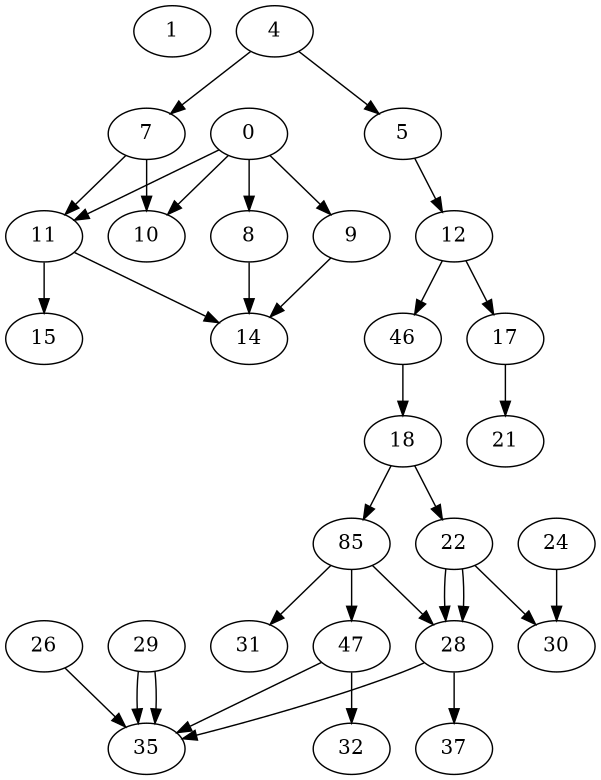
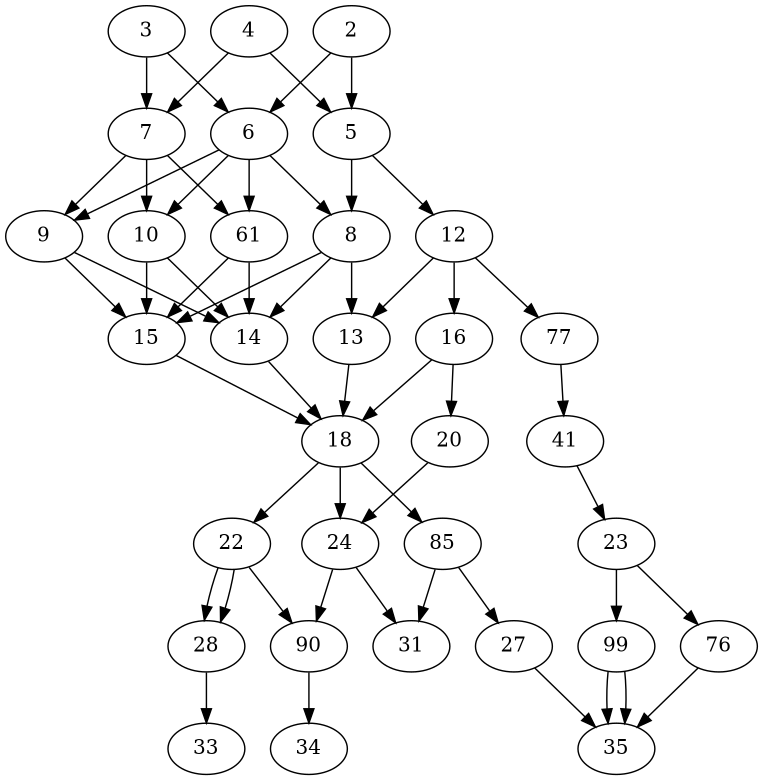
  digraph {
    node [alpha=0.13]
-   1 [alpha=0.09 expect_size=9499648]
+   2 [alpha=0.17 expect_size=32366592]
    5 [alpha=0.01 expect_size=49875968]
-   6 [alpha=0.17 expect_size=33174528 label=0]
+   6 [alpha=0.17 expect_size=33174528]
    8 [alpha=0.07 expect_size=34641920]
    12 [alpha=0.12 expect_size=8560640]
    9 [alpha=0.02 expect_size=36269056]
    10 [alpha=0.00 expect_size=12255232]
-   11 [expect_size=33820672]
+   11 [expect_size=33820672 label=61]
+   13 [alpha=0.11 expect_size=49105920]
    14 [alpha=0.16 expect_size=23993344]
    15 [alpha=0.14 expect_size=8282112]
-   16 [alpha=0.14 expect_size=9917440 label=46]
-   17 [alpha=0.19 expect_size=49484800]
+   16 [alpha=0.14 expect_size=9917440]
+   17 [alpha=0.19 expect_size=49484800 label=77]
+   3 [alpha=0.09 expect_size=26569728]
    7 [alpha=0.02 expect_size=13674496]
    4 [expect_size=41254912]
    18 [expect_size=6088704]
-   21 [alpha=0.00 expect_size=28861440]
+   20 [alpha=0.20 expect_size=28066816]
+   21 [alpha=0.00 expect_size=28861440 label=41]
    22 [alpha=0.12 expect_size=12793856]
    24 [alpha=0.09 expect_size=18734080]
    n23 [alpha=0.04 expect_size=9959424 label=85]
+   23 [expect_size=40950784]
    28 [alpha=0.04 expect_size=25059328]
-   30 [alpha=0.19 expect_size=11192320]
+   30 [alpha=0.19 expect_size=11192320 label=90]
    31 [alpha=0.10 expect_size=10917888]
-   27 [alpha=0.01 expect_size=28420096 label=47]
-   26 [alpha=0.10 expect_size=43479040]
-   29 [alpha=0.20 expect_size=7781376]
+   27 [alpha=0.01 expect_size=28420096]
+   26 [alpha=0.10 expect_size=43479040 label=76]
+   29 [alpha=0.20 expect_size=7781376 label=99]
    35 [expect_size=42343424]
-   33 [expect_size=39205888 label=37]
-   32 [alpha=0.02 expect_size=11213824]
+   33 [expect_size=39205888]
+   34 [alpha=0.12 expect_size=21850112]
+   2 -> 5
+   2 -> 6
+   5 -> 8
    5 -> 12
    6 -> 8
    6 -> 9
    6 -> 10
    6 -> 11
+   8 -> 13
    8 -> 14
+   8 -> 15
+   12 -> 13
    12 -> 16
    12 -> 17
    9 -> 14
+   9 -> 15
+   10 -> 14
+   10 -> 15
    11 -> 14
    11 -> 15
+   13 -> 18
+   14 -> 18
+   15 -> 18
    16 -> 18
+   16 -> 20
    17 -> 21
+   3 -> 6
+   3 -> 7
+   7 -> 9
    7 -> 10
    7 -> 11
    4 -> 5
    4 -> 7
    18 -> 22
+   18 -> 24
    18 -> n23
+   20 -> 24
+   21 -> 23
    22 -> 28
    22 -> 28
    22 -> 30
    24 -> 30
-   n23 -> 28
+   24 -> 31
    n23 -> 31
    n23 -> 27
-   28 -> 35
+   23 -> 26
+   23 -> 29
    28 -> 33
+   30 -> 34
    27 -> 35
-   27 -> 32
    26 -> 35
    29 -> 35
    29 -> 35
  }
